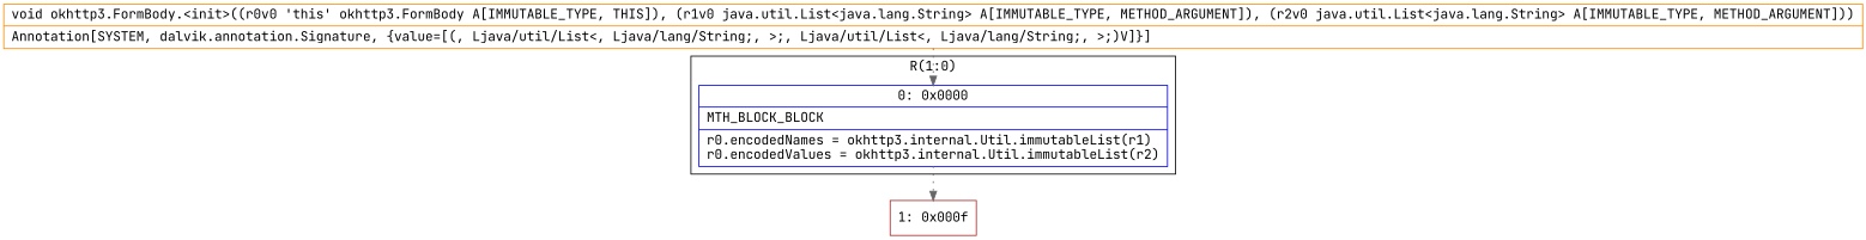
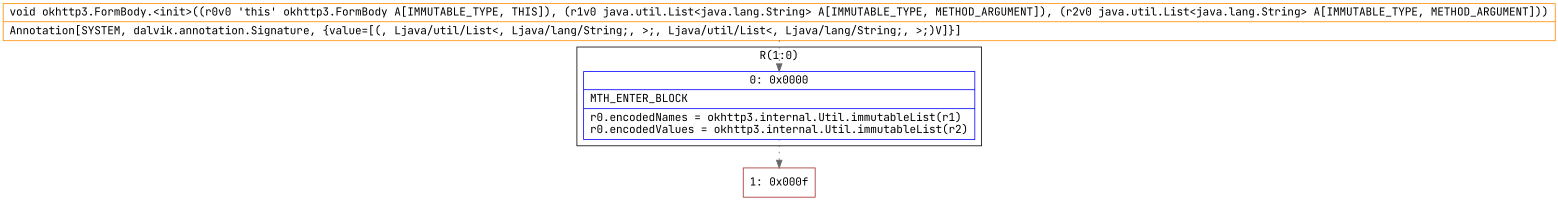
  digraph {
    fontname="JetBrains Mono"
    node [shape=record fontname="JetBrains Mono"]
    edge [color=gray40 style=dotted fontname="JetBrains Mono"]
-   n1 [color=blue label="{0\:\ 0x0000|MTH_BLOCK_BLOCK\l|r0.encodedNames = okhttp3.internal.Util.immutableList(r1)\lr0.encodedValues = okhttp3.internal.Util.immutableList(r2)\l}"]
+   n1 [color=blue label="{0\:\ 0x0000|MTH_ENTER_BLOCK\l|r0.encodedNames = okhttp3.internal.Util.immutableList(r1)\lr0.encodedValues = okhttp3.internal.Util.immutableList(r2)\l}"]
    n2 [color=brown label="{1\:\ 0x000f}"]
    n3 [label="{void okhttp3.FormBody.\<init\>((r0v0 'this' okhttp3.FormBody A[IMMUTABLE_TYPE, THIS]), (r1v0 java.util.List\<java.lang.String\> A[IMMUTABLE_TYPE, METHOD_ARGUMENT]), (r2v0 java.util.List\<java.lang.String\> A[IMMUTABLE_TYPE, METHOD_ARGUMENT]))  | Annotation[SYSTEM, dalvik.annotation.Signature, \{value=[(, Ljava\/util\/List\<, Ljava\/lang\/String;, \>;, Ljava\/util\/List\<, Ljava\/lang\/String;, \>;)V]\}]\l}" color=darkorange]
    subgraph cluster_1 {
      label="R(1:0)"
      n1
    }
    n1 -> n2
    n3 -> n1
  }
